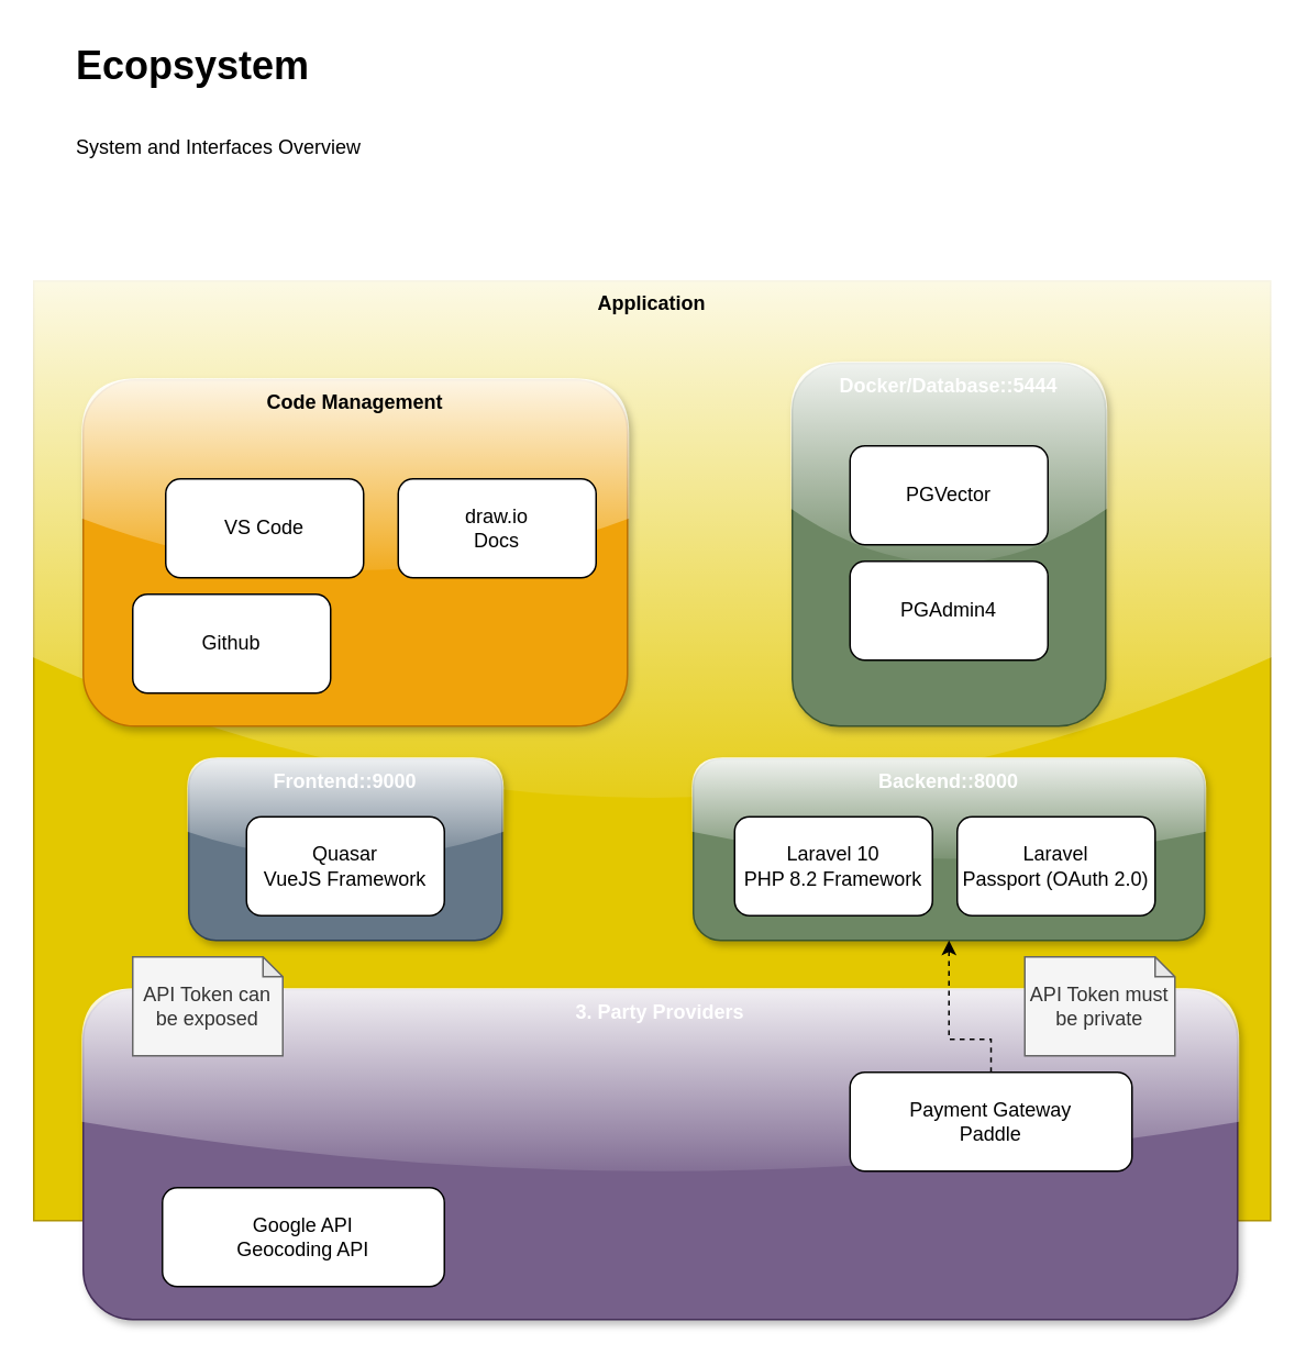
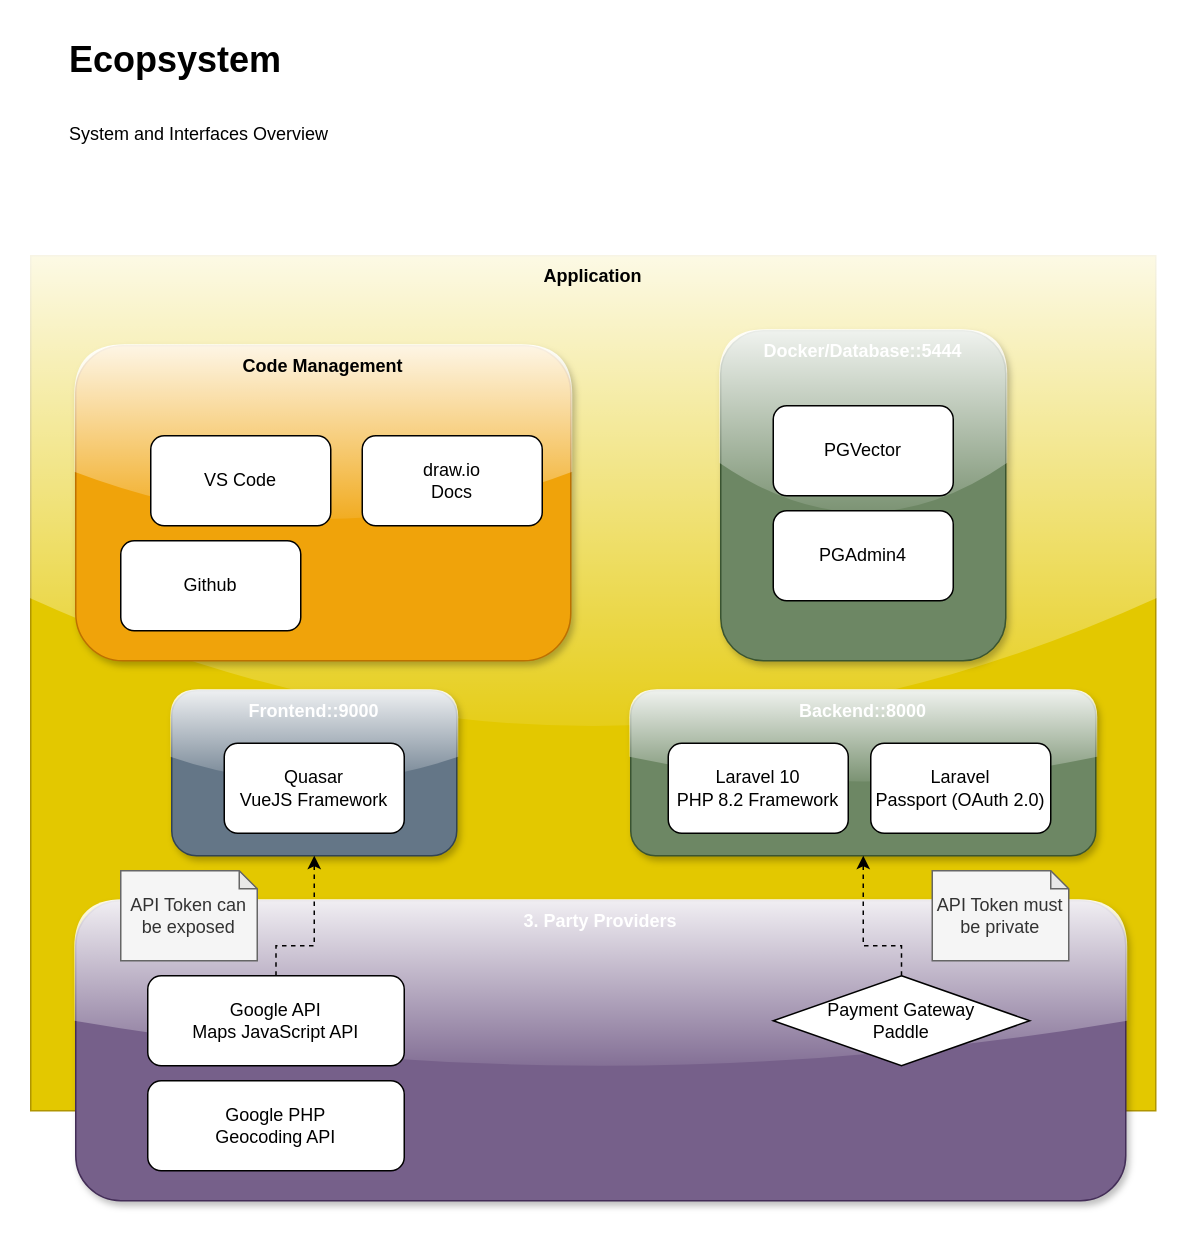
  <mxCell id="0" />
  <mxCell id="1" parent="0" />
  <mxCell id="2" value="Application" style="rounded=0;whiteSpace=wrap;html=1;fontStyle=1;verticalAlign=top;fillColor=#e3c800;fontColor=#000000;strokeColor=#B09500;glass=1;" parent="1" vertex="1"><mxGeometry x="20" y="170" width="750" height="570" as="geometry" /></mxCell>
  <mxCell id="3" value="Docker/Database::5444" style="rounded=1;whiteSpace=wrap;html=1;verticalAlign=top;fontStyle=1;fillColor=#6d8764;strokeColor=#3A5431;fontColor=#ffffff;glass=1;shadow=1;" parent="1" vertex="1"><mxGeometry x="480" y="220" width="190" height="220" as="geometry" /></mxCell>
  <mxCell id="4" value="PGVector" style="rounded=1;whiteSpace=wrap;html=1;" parent="1" vertex="1"><mxGeometry x="515" y="270" width="120" height="60" as="geometry" /></mxCell>
  <mxCell id="5" value="PGAdmin4" style="rounded=1;whiteSpace=wrap;html=1;" parent="1" vertex="1"><mxGeometry x="515" y="340" width="120" height="60" as="geometry" /></mxCell>
  <mxCell id="6" value="Frontend::9000" style="rounded=1;whiteSpace=wrap;html=1;verticalAlign=top;fontStyle=1;fillColor=#647687;fontColor=#ffffff;strokeColor=#314354;glass=1;shadow=1;" parent="1" vertex="1"><mxGeometry x="114" y="460" width="190" height="110" as="geometry" /></mxCell>
  <mxCell id="7" value="Quasar&lt;br&gt;VueJS Framework" style="rounded=1;whiteSpace=wrap;html=1;" parent="1" vertex="1"><mxGeometry x="149" y="495" width="120" height="60" as="geometry" /></mxCell>
  <mxCell id="8" value="Backend::8000" style="rounded=1;whiteSpace=wrap;html=1;verticalAlign=top;fontStyle=1;fillColor=#6d8764;fontColor=#ffffff;strokeColor=#3A5431;glass=1;shadow=1;" parent="1" vertex="1"><mxGeometry x="420" y="460" width="310" height="110" as="geometry" /></mxCell>
  <mxCell id="9" value="Laravel 10&lt;br&gt;PHP 8.2 Framework" style="rounded=1;whiteSpace=wrap;html=1;" parent="1" vertex="1"><mxGeometry x="445" y="495" width="120" height="60" as="geometry" /></mxCell>
  <mxCell id="10" value="3. Party Providers" style="rounded=1;whiteSpace=wrap;html=1;verticalAlign=top;fontStyle=1;fillColor=#76608a;fontColor=#ffffff;strokeColor=#432D57;glass=1;shadow=1;" parent="1" vertex="1"><mxGeometry x="50" y="600" width="700" height="200" as="geometry" /></mxCell>
+ <mxCell id="11" style="edgeStyle=orthogonalEdgeStyle;rounded=0;orthogonalLoop=1;jettySize=auto;html=1;entryX=0.5;entryY=1;entryDx=0;entryDy=0;dashed=1;" parent="1" source="12" target="6" edge="1"><mxGeometry relative="1" as="geometry"><Array as="points"><mxPoint x="184" y="630" /><mxPoint x="209" y="630" /></Array></mxGeometry></mxCell>
+ <mxCell id="12" value="Google API&lt;br&gt;Maps JavaScript API" style="rounded=1;whiteSpace=wrap;html=1;" parent="1" vertex="1"><mxGeometry x="98" y="650" width="171" height="60" as="geometry" /></mxCell>
  <mxCell id="13" value="Laravel&lt;br&gt;Passport (OAuth 2.0)" style="rounded=1;whiteSpace=wrap;html=1;" parent="1" vertex="1"><mxGeometry x="580" y="495" width="120" height="60" as="geometry" /></mxCell>
  <mxCell id="14" value="&lt;h1&gt;&lt;span style=&quot;background-color: initial;&quot;&gt;Ecopsystem&lt;/span&gt;&lt;/h1&gt;&lt;h1&gt;&lt;span style=&quot;font-size: 12px; font-weight: 400;&quot;&gt;System and Interfaces Overview&lt;/span&gt;&lt;/h1&gt;" style="text;html=1;strokeColor=none;fillColor=none;spacing=5;spacingTop=-20;whiteSpace=wrap;overflow=hidden;rounded=0;" parent="1" vertex="1"><mxGeometry x="41" y="20" width="190" height="120" as="geometry" /></mxCell>
  <mxCell id="15" value="Code Management" style="rounded=1;whiteSpace=wrap;html=1;verticalAlign=top;fontStyle=1;fillColor=#f0a30a;strokeColor=#BD7000;fontColor=#000000;glass=1;shadow=1;" parent="1" vertex="1"><mxGeometry x="50" y="230" width="330" height="210" as="geometry" /></mxCell>
  <mxCell id="16" value="VS Code" style="rounded=1;whiteSpace=wrap;html=1;" parent="1" vertex="1"><mxGeometry x="100" y="290" width="120" height="60" as="geometry" /></mxCell>
  <mxCell id="17" value="Github" style="rounded=1;whiteSpace=wrap;html=1;" parent="1" vertex="1"><mxGeometry x="80" y="360" width="120" height="60" as="geometry" /></mxCell>
  <mxCell id="18" value="draw.io&lt;br&gt;Docs" style="rounded=1;whiteSpace=wrap;html=1;" parent="1" vertex="1"><mxGeometry x="241" y="290" width="120" height="60" as="geometry" /></mxCell>
- <mxCell id="19" value="Google API&lt;br&gt;Geocoding API" style="rounded=1;whiteSpace=wrap;html=1;" parent="1" vertex="1"><mxGeometry x="98" y="720" width="171" height="60" as="geometry" /></mxCell>
+ <mxCell id="19" value="Google PHP&lt;br&gt;Geocoding API" style="rounded=1;whiteSpace=wrap;html=1;" parent="1" vertex="1"><mxGeometry x="98" y="720" width="171" height="60" as="geometry" /></mxCell>
  <mxCell id="20" style="edgeStyle=orthogonalEdgeStyle;rounded=0;orthogonalLoop=1;jettySize=auto;html=1;entryX=0.5;entryY=1;entryDx=0;entryDy=0;dashed=1;" parent="1" source="21" target="8" edge="1"><mxGeometry relative="1" as="geometry"><Array as="points"><mxPoint x="601" y="630" /><mxPoint x="575" y="630" /></Array></mxGeometry></mxCell>
- <mxCell id="21" value="Payment Gateway&lt;br&gt;Paddle" style="rounded=1;whiteSpace=wrap;html=1;" parent="1" vertex="1"><mxGeometry x="515" y="650" width="171" height="60" as="geometry" /></mxCell>
+ <mxCell id="21" value="Payment Gateway&lt;br&gt;Paddle" style="rhombus;whiteSpace=wrap;html=1;" parent="1" vertex="1"><mxGeometry x="515" y="650" width="171" height="60" as="geometry" /></mxCell>
  <mxCell id="22" value="API Token can be exposed" style="shape=note;whiteSpace=wrap;html=1;backgroundOutline=1;darkOpacity=0.05;size=12;fillColor=#f5f5f5;fontColor=#333333;strokeColor=#666666;" parent="1" vertex="1"><mxGeometry x="80" y="580" width="91" height="60" as="geometry" /></mxCell>
  <mxCell id="23" value="API Token must be private" style="shape=note;whiteSpace=wrap;html=1;backgroundOutline=1;darkOpacity=0.05;size=12;fillColor=#f5f5f5;fontColor=#333333;strokeColor=#666666;" parent="1" vertex="1"><mxGeometry x="621" y="580" width="91" height="60" as="geometry" /></mxCell>
